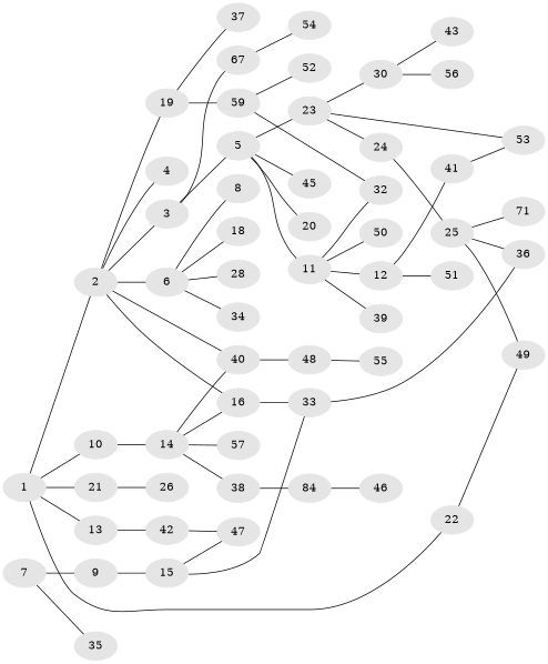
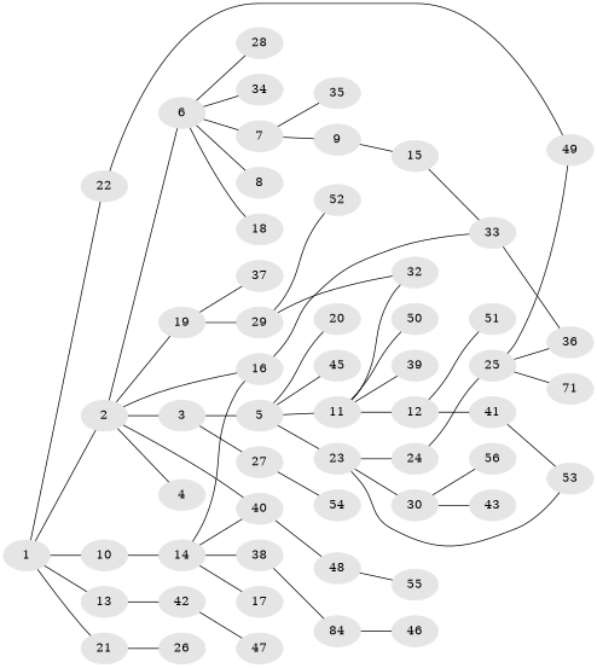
  graph {
    rankdir=LR
    node [color=gray90 style=filled]
    edge [weight=1.0]
    1
    2
    10
    13
    21
    22
    3
    4
    6
    16
    19
    40
    14
    42
    26
    49
    5
-   27 [label=67]
+   27
    7
    8
    18
    28
    34
    33
-   29 [label=59]
+   29
    37
    48
    11
    20
    23
    45
    54
    12
    32
    39
    50
    24
    30
    53
    9
    35
    15
    47
-   17 [label=57]
+   17
    38
    41
    51
    n48 [label=84]
    36
    52
    25
    43
    56
    n54 [label=71]
    46
    55
    1 -- 2
    1 -- 10
    1 -- 13
    1 -- 21
    1 -- 22
    2 -- 3
    2 -- 4
    2 -- 6
    2 -- 16
    2 -- 19
    2 -- 40
    10 -- 14
    13 -- 42 [weight=2.0]
    21 -- 26
    22 -- 49
    3 -- 5
    3 -- 27
+   6 -- 7
    6 -- 8
    6 -- 18
    6 -- 28
    6 -- 34 [weight=3.0]
    16 -- 33
    19 -- 29
    19 -- 37
    40 -- 48
    14 -- 16
    14 -- 40
    14 -- 17
    14 -- 38 [weight=4.0]
    42 -- 47
    5 -- 11
    5 -- 20
    5 -- 23
    5 -- 45
    27 -- 54
    7 -- 9 [weight=2.0]
    7 -- 35
    33 -- 36
    29 -- 32
    29 -- 52
    48 -- 55
    11 -- 12
    11 -- 32
    11 -- 39
    11 -- 50
    23 -- 24
    23 -- 30
    23 -- 53
    12 -- 41
    12 -- 51 [weight=2.0]
    24 -- 25
    30 -- 43
    30 -- 56
    9 -- 15
    15 -- 33
-   15 -- 47
    38 -- n48
    41 -- 53
    n48 -- 46 [weight=2.0]
    25 -- 49
    25 -- 36 [weight=2.0]
    25 -- n54
  }
